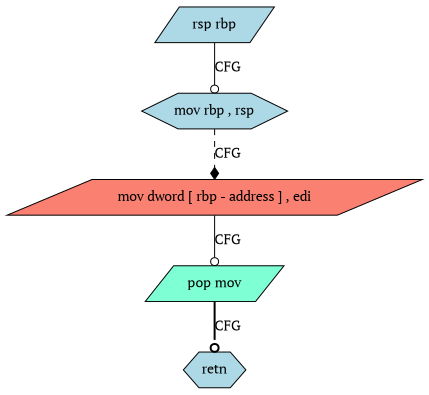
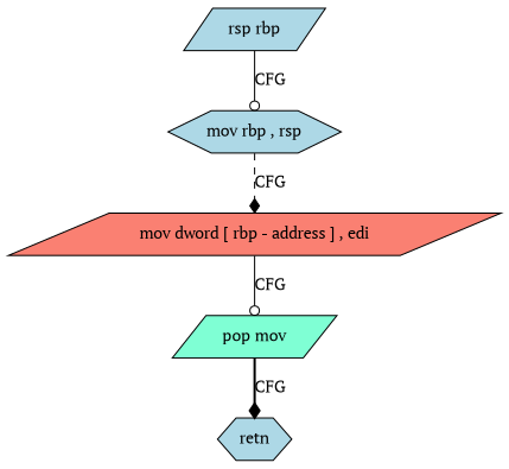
  digraph {
    fontname="PT Serif"
    node [fillcolor=lightblue fontname="PT Serif" shape=parallelogram style=filled]
    edge [arrowhead=odot fontname="PT Serif" style=solid]
    n1 [label="rsp rbp"]
    n2 [label="mov rbp , rsp" shape=hexagon]
    n3 [fillcolor=salmon label="mov dword [ rbp - address ] , edi"]
    n4 [fillcolor=aquamarine label="pop mov"]
    n5 [label=retn shape=hexagon]
    n1 -> n2 [label=CFG]
    n2 -> n3 [arrowhead=diamond label=CFG style=dashed]
    n3 -> n4 [label=CFG]
-   n4 -> n5 [label=CFG style=bold]
+   n4 -> n5 [arrowhead=diamond label=CFG style=bold]
  }
